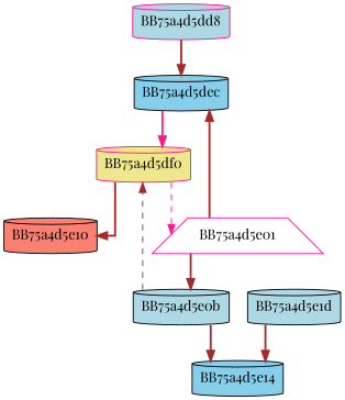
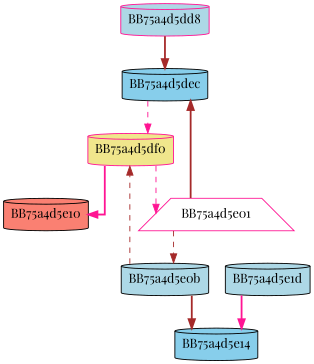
  digraph {
    fontname="Playfair Display"
    splines=ortho
    node [color=black fillcolor=lightblue fontname="Playfair Display" shape=cylinder style=filled]
    edge [color=brown fontname="Playfair Display" style=bold]
    BB75a4d5dd8 [color=deeppink]
    BB75a4d5dec [fillcolor=skyblue]
    BB75a4d5df0 [color=deeppink fillcolor=khaki]
    BB75a4d5e10 [fillcolor=salmon]
    BB75a4d5e01 [color=deeppink fillcolor=white shape=trapezium]
    BB75a4d5e0b
    BB75a4d5e14 [fillcolor=skyblue]
    BB75a4d5e1d
    BB75a4d5dd8 -> BB75a4d5dec
-   BB75a4d5dec -> BB75a4d5df0 [color=deeppink]
-   BB75a4d5df0 -> BB75a4d5e10
+   BB75a4d5dec -> BB75a4d5df0 [color=deeppink style=dashed]
+   BB75a4d5df0 -> BB75a4d5e10 [color=deeppink]
    BB75a4d5df0 -> BB75a4d5e01 [color=deeppink style=dashed]
    BB75a4d5e01 -> BB75a4d5dec
-   BB75a4d5e01 -> BB75a4d5e0b
+   BB75a4d5e01 -> BB75a4d5e0b [style=dashed]
    BB75a4d5e0b -> BB75a4d5df0 [style=dashed]
    BB75a4d5e0b -> BB75a4d5e14
-   BB75a4d5e1d -> BB75a4d5e14
+   BB75a4d5e1d -> BB75a4d5e14 [color=deeppink]
  }
